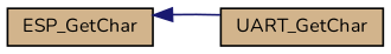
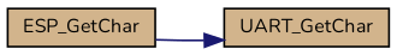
  digraph {
    rankdir=LR
    fontname=Nunito
    node [color=black fillcolor=tan fontname=Nunito fontsize=10 shape=record style=filled]
    n1 [fontcolor=black height=0.2 label=ESP_GetChar width=0.4]
    n2 [height=0.2 label=UART_GetChar width=0.4]
-   n2 -> n1 [color=midnightblue fontname=Nunito fontsize=10 labelfontname=Helvetica labelfontsize=10 style=solid]
+   n1 -> n2 [color=midnightblue fontname=Nunito fontsize=10 labelfontname=Helvetica labelfontsize=10 style=solid]
  }
